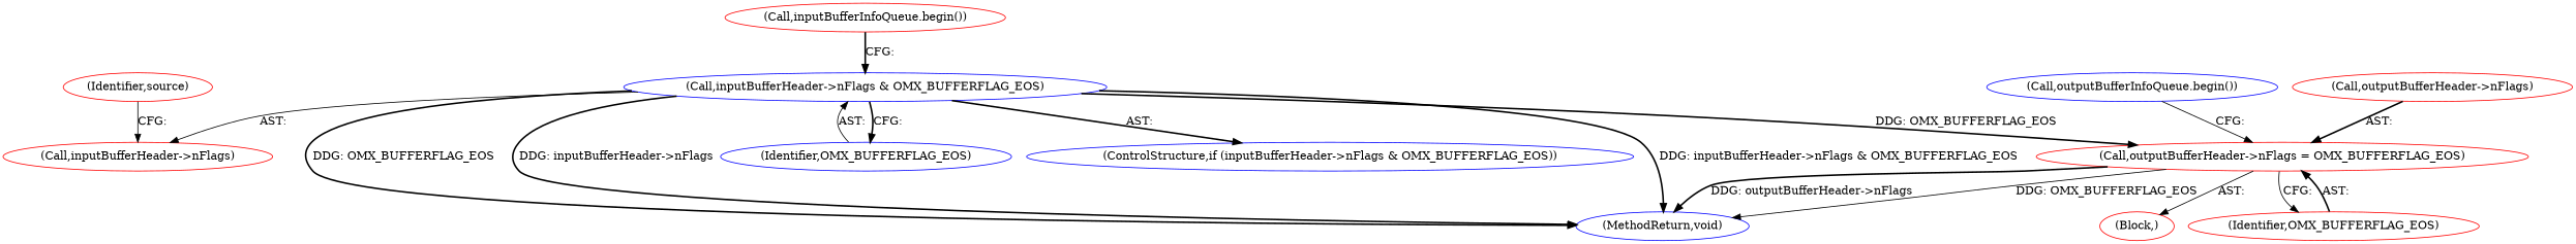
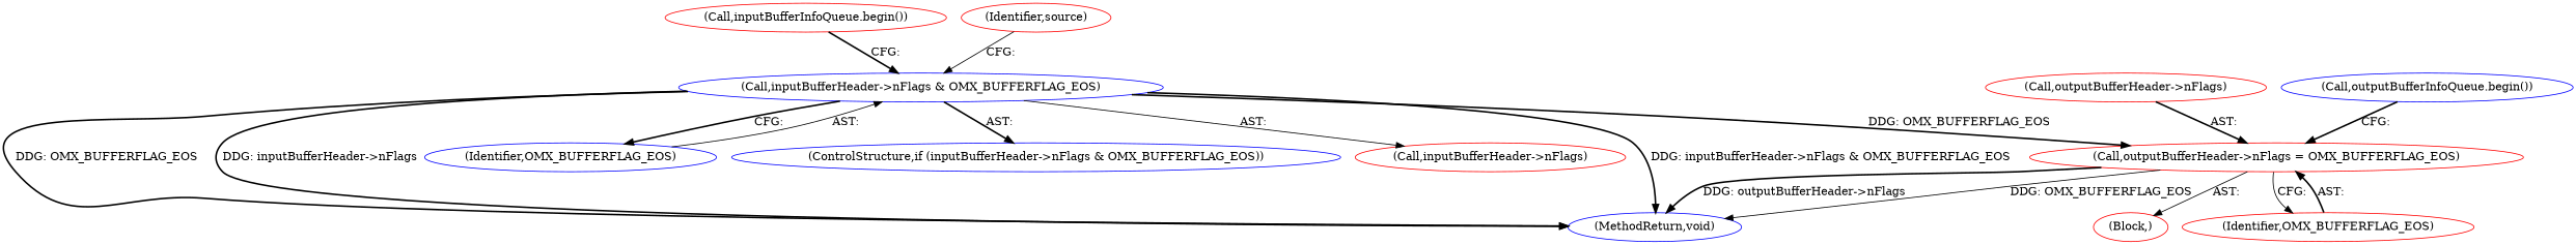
  digraph {
    node [color=red]
    edge [style=bold]
    n1 [label="(Call,outputBufferHeader->nFlags = OMX_BUFFERFLAG_EOS)"]
    n2 [color=blue label="(MethodReturn,void)"]
    n3 [label="(Block,)"]
    n4 [label="(Identifier,OMX_BUFFERFLAG_EOS)"]
    n5 [color=blue label="(Call,inputBufferHeader->nFlags & OMX_BUFFERFLAG_EOS)"]
    n6 [color=blue label="(Identifier,OMX_BUFFERFLAG_EOS)"]
    n7 [color=blue label="(ControlStructure,if (inputBufferHeader->nFlags & OMX_BUFFERFLAG_EOS))"]
    n8 [label="(Call,inputBufferHeader->nFlags)"]
    n9 [label="(Call,inputBufferInfoQueue.begin())"]
    n10 [label="(Call,outputBufferHeader->nFlags)"]
    n11 [label="(Identifier,source)"]
    n12 [color=blue label="(Call,outputBufferInfoQueue.begin())"]
    n1 -> n2 [label="DDG: outputBufferHeader->nFlags"]
    n1 -> n2 [label="DDG: OMX_BUFFERFLAG_EOS" style=solid]
    n1 -> n3 [label="AST: " style=solid]
    n1 -> n4 [label="CFG: " style=solid]
    n4 -> n1 [label="AST: "]
    n5 -> n1 [label="DDG: OMX_BUFFERFLAG_EOS"]
    n5 -> n2 [label="DDG: inputBufferHeader->nFlags & OMX_BUFFERFLAG_EOS"]
    n5 -> n2 [label="DDG: OMX_BUFFERFLAG_EOS"]
    n5 -> n2 [label="DDG: inputBufferHeader->nFlags"]
    n5 -> n6 [label="CFG: "]
    n5 -> n7 [label="AST: "]
    n5 -> n8 [label="AST: " style=solid]
    n6 -> n5 [label="AST: " style=solid]
    n9 -> n5 [label="CFG: "]
    n10 -> n1 [label="AST: "]
-   n11 -> n8 [label="CFG: " style=solid]
-   n12 -> n1 [label="CFG: " style=solid]
+   n11 -> n5 [label="CFG: " style=solid]
+   n12 -> n1 [label="CFG: "]
  }
